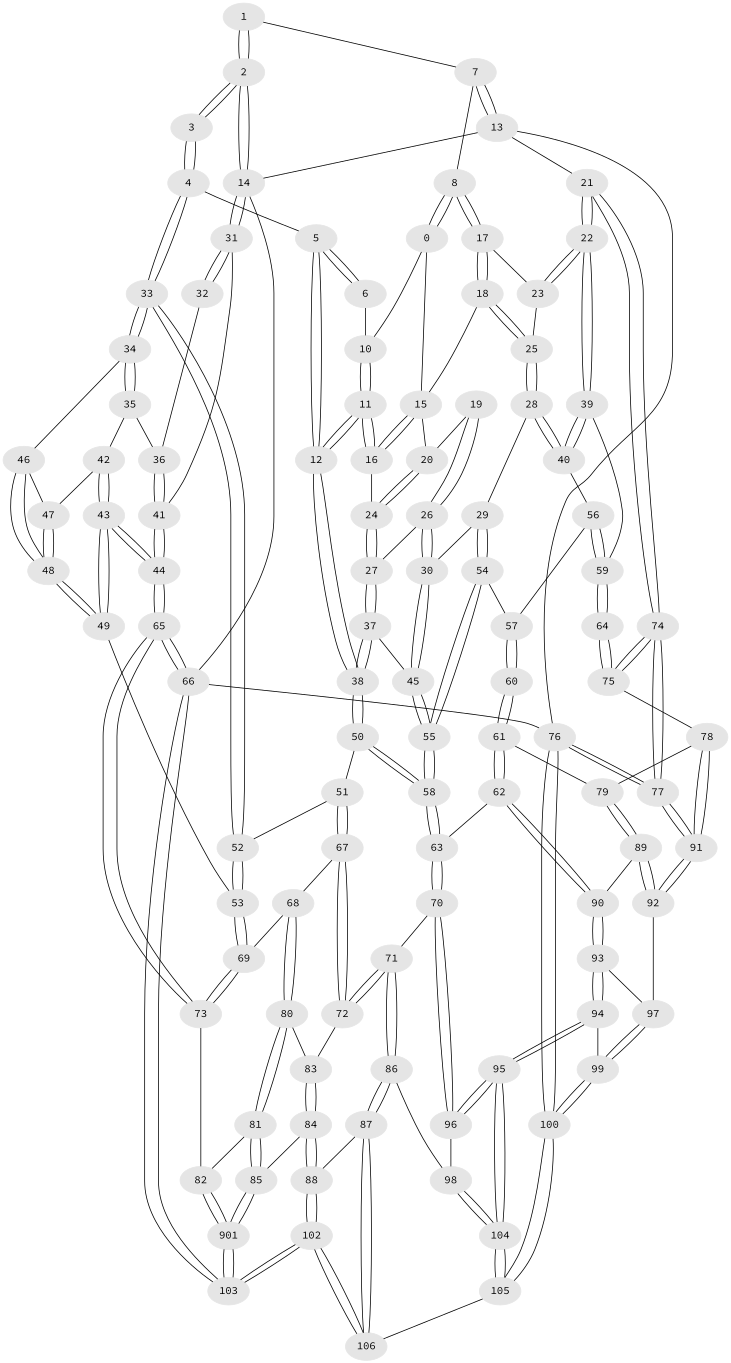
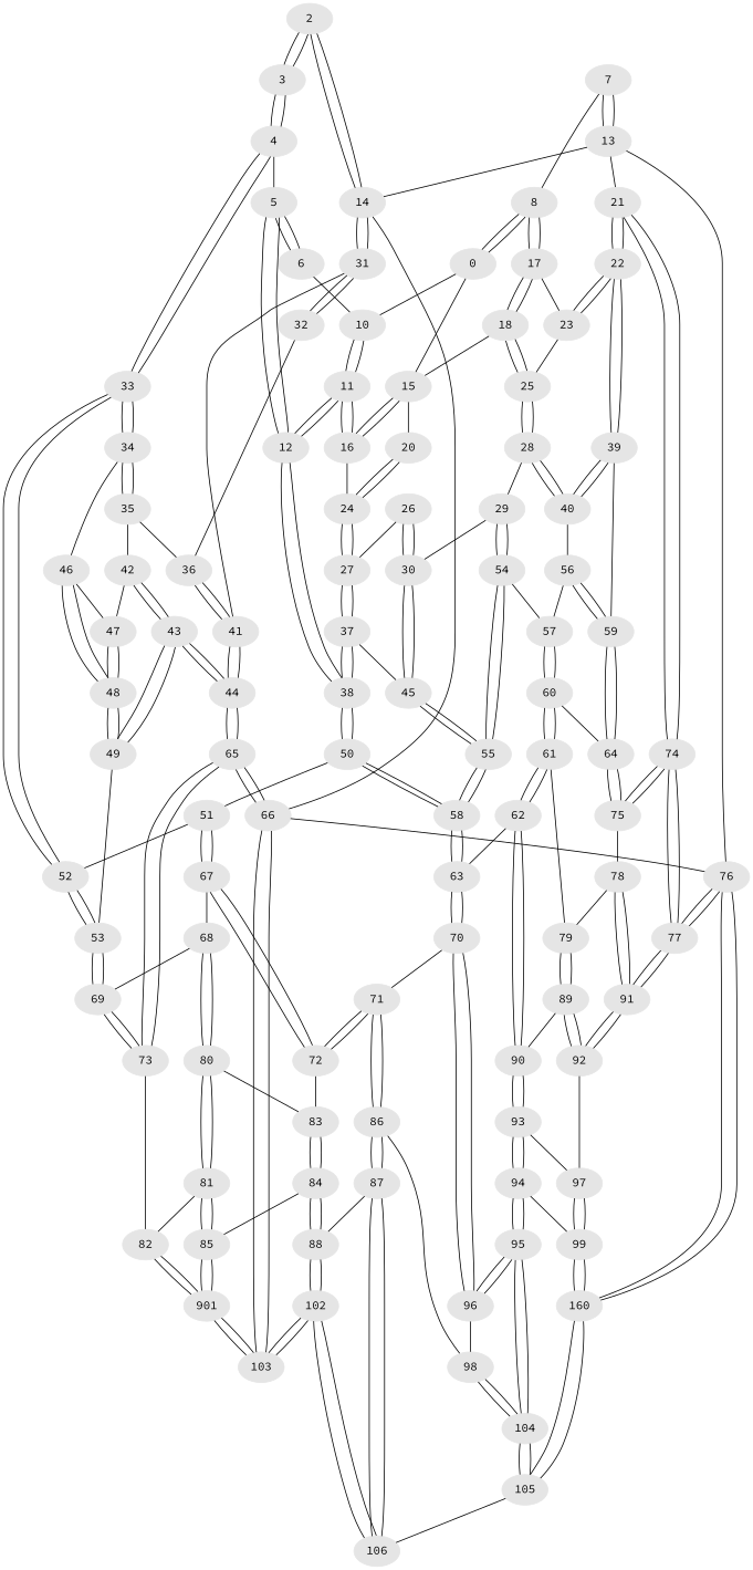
  graph {
    fontname="Source Code Pro"
    node [color=gray90 fontname="Source Code Pro" style=filled]
    edge [fontname="Source Code Pro"]
-   1
    2
    7
    3
    14
    8
    13
    4
    31
    66
    5
    33
    6
    12
    34
    52
    10
    38
    11
    n20 [label=0]
    17
    21
    76
    15
    18
    23
    16
    20
    24
    50
    22
    74
    77
-   100
+   100 [label=160]
    32
    41
    103
    27
    25
-   19
    26
    28
    30
    39
    75
    40
    59
    37
    29
    45
    54
    56
    55
    57
    36
    44
    35
    46
    53
    42
    47
    48
    43
    51
    58
    64
    65
    49
    73
    69
    67
    63
    68
    72
    60
    61
    70
    62
    79
    90
    89
    93
    71
    96
    78
    82
    80
    83
    81
    86
    98
    87
    84
    n94 [label=901]
    91
    105
    92
    85
    88
    102
    106
    104
    97
    94
    99
    95
-   1 -- 2
-   1 -- 2
-   1 -- 7
    2 -- 3
    2 -- 3
    2 -- 14
    2 -- 14
    7 -- 8
    7 -- 13
    7 -- 13
    3 -- 4
    3 -- 4
    14 -- 31
    14 -- 31
    14 -- 66
    8 -- n20
    8 -- n20
    8 -- 17
    8 -- 17
    13 -- 14
    13 -- 21
    13 -- 76
    4 -- 5
    4 -- 33
    4 -- 33
    31 -- 32
    31 -- 32
    31 -- 41
    66 -- 76
    66 -- 103
    66 -- 103
    5 -- 6
    5 -- 6
    5 -- 12
    5 -- 12
    33 -- 34
    33 -- 34
    33 -- 52
    33 -- 52
    6 -- 10
    12 -- 38
    12 -- 38
    34 -- 35
    34 -- 35
    34 -- 46
    52 -- 53
    52 -- 53
    10 -- 11
    10 -- 11
    38 -- 50
    38 -- 50
    11 -- 12
    11 -- 12
    11 -- 16
    11 -- 16
    n20 -- 10
    n20 -- 15
    17 -- 18
    17 -- 18
    17 -- 23
    21 -- 22
    21 -- 22
    21 -- 74
    21 -- 74
    76 -- 77
    76 -- 77
    76 -- 100
    76 -- 100
    15 -- 16
    15 -- 16
    15 -- 20
    18 -- 15
    18 -- 25
    18 -- 25
    23 -- 25
    16 -- 24
    20 -- 24
    20 -- 24
    24 -- 27
    24 -- 27
    50 -- 51
    50 -- 58
    50 -- 58
    22 -- 23
    22 -- 23
    22 -- 39
    22 -- 39
    74 -- 77
    74 -- 77
    74 -- 75
    74 -- 75
    77 -- 91
    77 -- 91
    100 -- 105
    100 -- 105
    32 -- 36
    41 -- 44
    41 -- 44
    27 -- 37
    27 -- 37
    25 -- 28
    25 -- 28
-   19 -- 20
-   19 -- 26
-   19 -- 26
    26 -- 27
    26 -- 30
    26 -- 30
    28 -- 40
    28 -- 40
    28 -- 29
    30 -- 45
    30 -- 45
    39 -- 40
    39 -- 40
    39 -- 59
    75 -- 78
    40 -- 56
    59 -- 64
    59 -- 64
    37 -- 38
    37 -- 38
    37 -- 45
    29 -- 30
    29 -- 54
    29 -- 54
    45 -- 55
    45 -- 55
    54 -- 55
    54 -- 55
    54 -- 57
    56 -- 59
    56 -- 59
    56 -- 57
    55 -- 58
    55 -- 58
    57 -- 60
    57 -- 60
    36 -- 41
    36 -- 41
    44 -- 65
    44 -- 65
    35 -- 36
    35 -- 42
    46 -- 47
    46 -- 48
    46 -- 48
    53 -- 69
    53 -- 69
    42 -- 47
    42 -- 43
    42 -- 43
    47 -- 48
    47 -- 48
    48 -- 49
    48 -- 49
    43 -- 44
    43 -- 44
    43 -- 49
    43 -- 49
    51 -- 52
    51 -- 67
    51 -- 67
    58 -- 63
    58 -- 63
    64 -- 75
    64 -- 75
    65 -- 66
    65 -- 66
    65 -- 73
    65 -- 73
    49 -- 53
    73 -- 82
    69 -- 73
    69 -- 73
    67 -- 68
    67 -- 72
    67 -- 72
    63 -- 70
    63 -- 70
    68 -- 69
    68 -- 80
    68 -- 80
    72 -- 83
+   60 -- 64
    60 -- 61
    60 -- 61
    61 -- 62
    61 -- 62
    61 -- 79
    70 -- 71
    70 -- 96
    70 -- 96
    62 -- 63
    62 -- 90
    62 -- 90
    79 -- 89
    79 -- 89
    90 -- 93
    90 -- 93
    89 -- 90
    89 -- 92
    89 -- 92
    93 -- 97
    93 -- 94
    93 -- 94
    71 -- 72
    71 -- 72
    71 -- 86
    71 -- 86
    96 -- 98
    78 -- 79
    78 -- 91
    78 -- 91
    82 -- n94
    82 -- n94
    80 -- 83
    80 -- 81
    80 -- 81
    83 -- 84
    83 -- 84
    81 -- 82
    81 -- 85
    81 -- 85
    86 -- 98
    86 -- 87
    86 -- 87
    98 -- 104
    98 -- 104
    87 -- 88
    87 -- 106
    87 -- 106
    84 -- 85
    84 -- 88
    84 -- 88
    n94 -- 103
    n94 -- 103
    91 -- 92
    91 -- 92
    105 -- 106
    92 -- 97
    85 -- n94
    85 -- n94
    88 -- 102
    88 -- 102
    102 -- 103
    102 -- 103
    102 -- 106
    102 -- 106
    104 -- 105
    104 -- 105
    97 -- 99
    97 -- 99
    94 -- 99
    94 -- 95
    94 -- 95
    99 -- 100
    99 -- 100
    95 -- 96
    95 -- 96
    95 -- 104
    95 -- 104
  }
